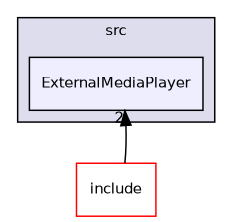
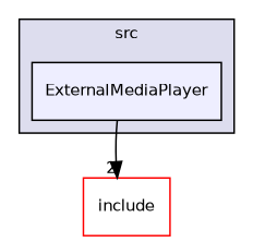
  digraph {
    compound=true
    node [fontname=Helvetica fontsize=10 shape=box style=filled]
    n1 [fillcolor="#eeeeff" label=ExternalMediaPlayer pencolor=black]
    n2 [color=red fillcolor=white label=include]
    subgraph cluster_1 {
      bgcolor="#ddddee"
      fontname=Helvetica
      fontsize=10
      label=src
      pencolor=black
      n1
    }
-   n2 -> n1 [headlabel=2 labeldistance=1.5 labelfontname=Helvetica labelfontsize=10]
+   n1 -> n2 [headlabel=2 labeldistance=1.5 labelfontname=Helvetica labelfontsize=10]
  }
